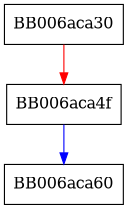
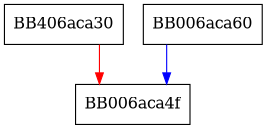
  digraph {
    splines=ortho
    node [shape=box]
-   BB006aca30
+   BB006aca30 [label=BB406aca30]
    BB006aca4f
    BB006aca60
    BB006aca30 -> BB006aca4f [color=red]
-   BB006aca4f -> BB006aca60 [color=blue]
+   BB006aca60 -> BB006aca4f [color=blue]
  }
